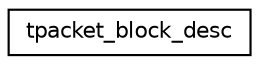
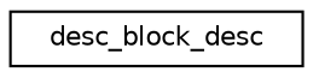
  digraph {
    rankdir=LR
-   n1 [color=black fillcolor=white fontname=Helvetica fontsize=10 height=0.2 label=tpacket_block_desc shape=record style=filled width=0.4]
+   n1 [color=black fillcolor=white fontname=Helvetica fontsize=10 height=0.2 label=desc_block_desc shape=record style=filled width=0.4]
  }
